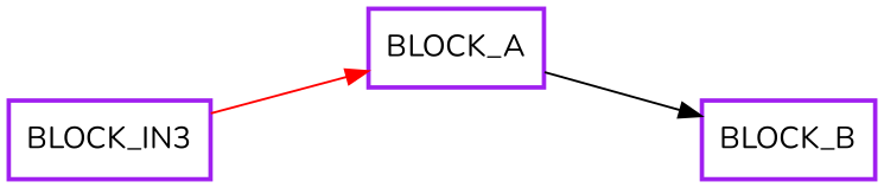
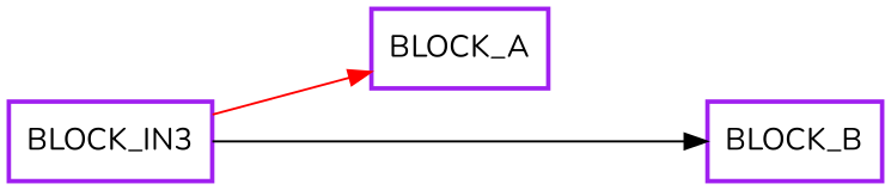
  digraph {
    fontname=Nunito
    mindist=1.0
    nodesep=0.6
    rankdir=LR
    ranksep=1.0
    root=Demo
    node [beamproc=undefined bpentry=false bpexit=false color=purple cpu=0 fillcolor=white flags="0x0010a007" fontname=Nunito patentry=true patexit=true penwidth=2 qhi=false qil=false qlo=true shape=rectangle style=filled tperiod=1000 type=block]
    edge [fontname=Nunito]
    BLOCK_A [pattern=A]
    BLOCK_B [pattern=B]
    n3 [label=BLOCK_IN3 pattern=IN_C0]
    n3 -> BLOCK_A [color=red type=defdst]
-   BLOCK_A -> BLOCK_B [color=black type=altdst]
+   n3 -> BLOCK_B [color=black type=altdst]
  }
